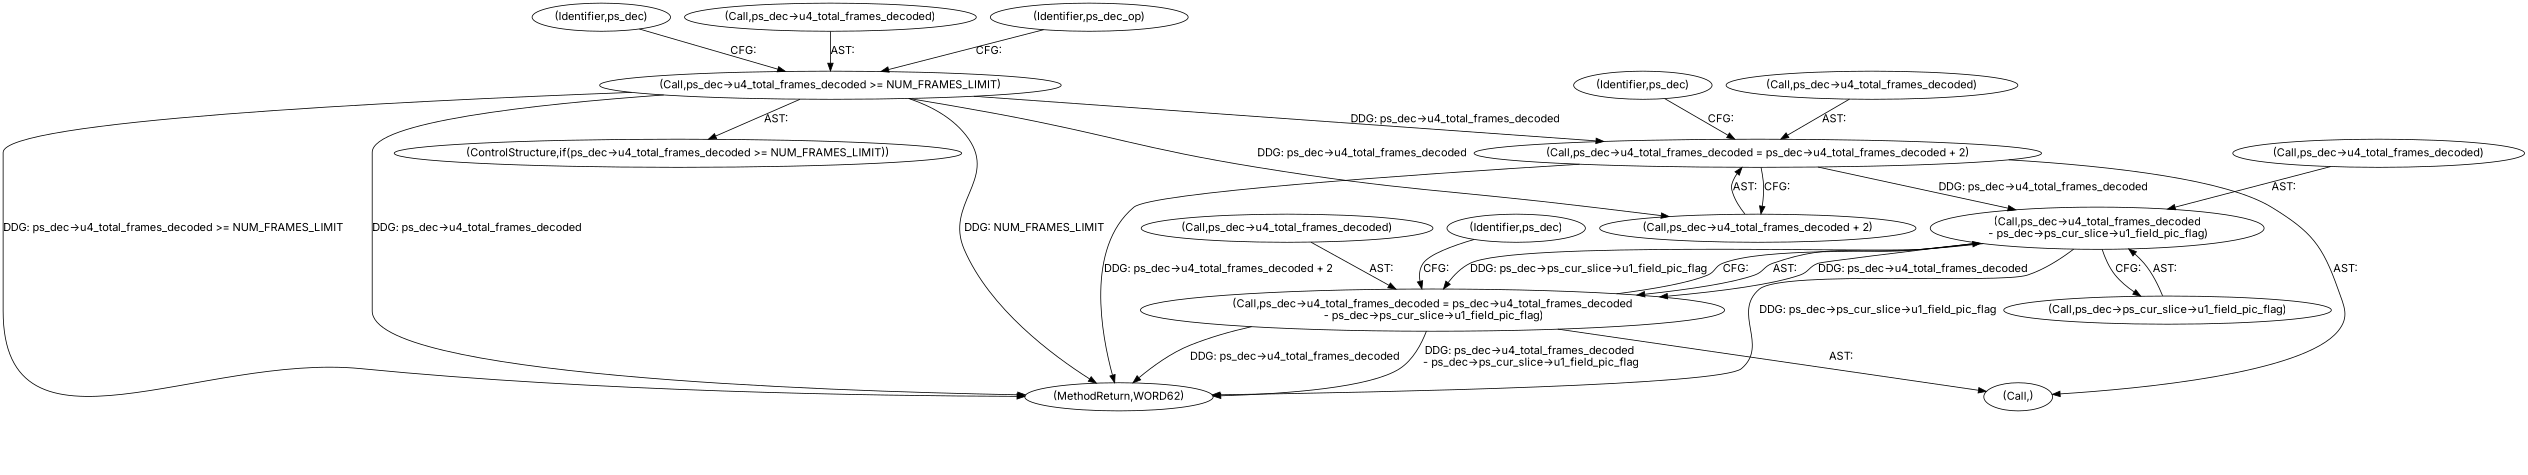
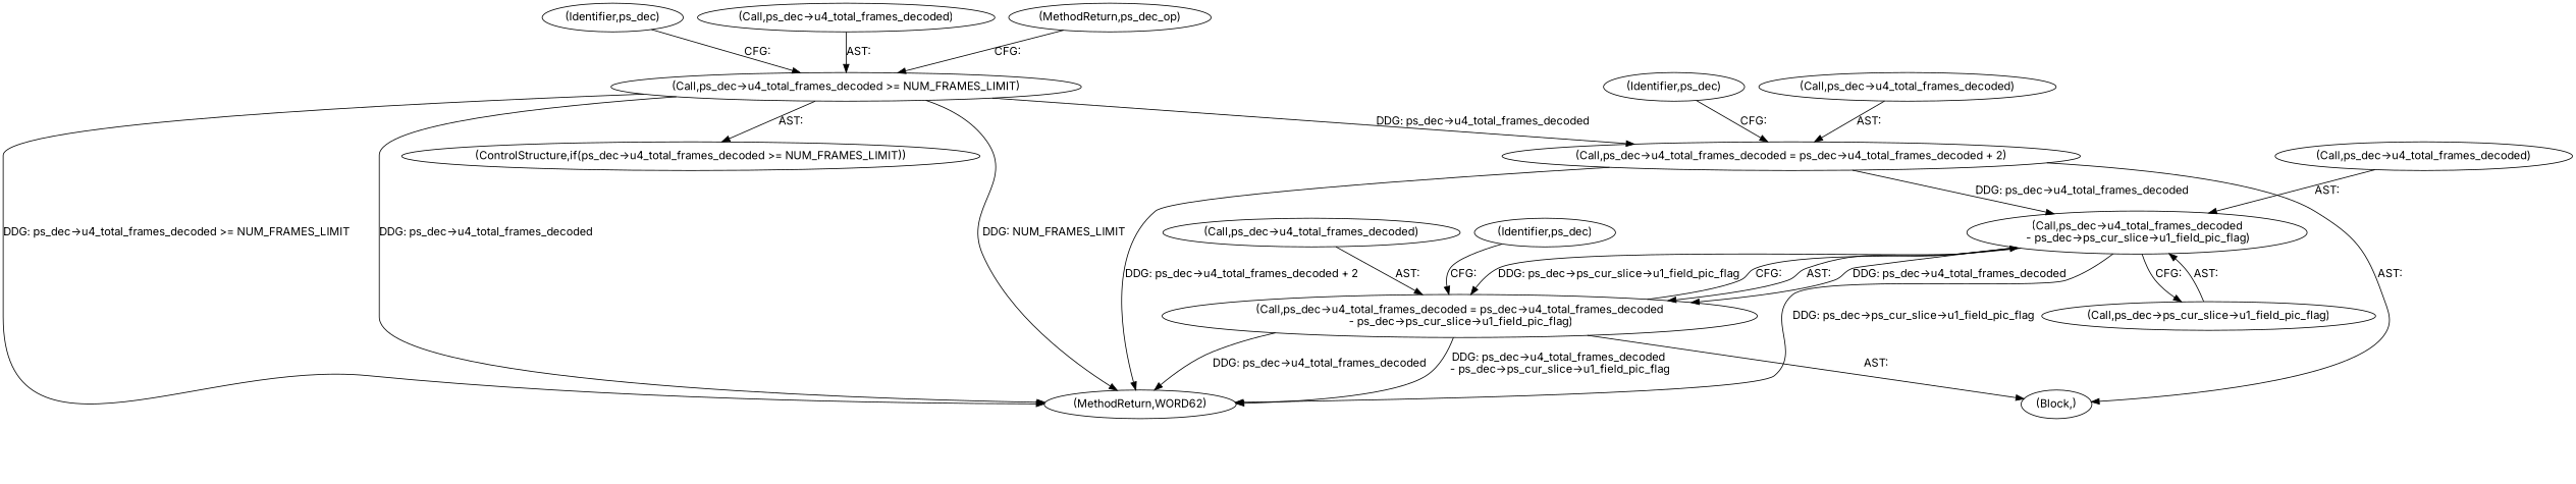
  digraph {
    fontname=Inter
    node [fontname=Inter]
    edge [fontname=Inter]
    n1 [label="(Call,ps_dec->u4_total_frames_decoded\n - ps_dec->ps_cur_slice->u1_field_pic_flag)"]
    n2 [label="(Call,ps_dec->u4_total_frames_decoded = ps_dec->u4_total_frames_decoded\n - ps_dec->ps_cur_slice->u1_field_pic_flag)"]
    n3 [label="(MethodReturn,WORD62)"]
    n4 [label="(Call,ps_dec->ps_cur_slice->u1_field_pic_flag)"]
-   n5 [label="(Call,)"]
+   n5 [label="(Block,)"]
    n6 [label="(Call,ps_dec->u4_total_frames_decoded = ps_dec->u4_total_frames_decoded + 2)"]
-   n7 [label="(Call,ps_dec->u4_total_frames_decoded + 2)"]
    n8 [label="(Call,ps_dec->u4_total_frames_decoded >= NUM_FRAMES_LIMIT)"]
    n9 [label="(ControlStructure,if(ps_dec->u4_total_frames_decoded >= NUM_FRAMES_LIMIT))"]
    n10 [label="(Call,ps_dec->u4_total_frames_decoded)"]
    n11 [label="(Identifier,ps_dec)"]
    n12 [label="(Identifier,ps_dec)"]
    n13 [label="(Call,ps_dec->u4_total_frames_decoded)"]
    n14 [label="(Identifier,ps_dec)"]
-   n15 [label="(Identifier,ps_dec_op)"]
+   n15 [label="(MethodReturn,ps_dec_op)"]
    n16 [label="(Call,ps_dec->u4_total_frames_decoded)"]
    n17 [label="(Call,ps_dec->u4_total_frames_decoded)"]
    n1 -> n2 [label="AST: "]
    n1 -> n2 [label="DDG: ps_dec->u4_total_frames_decoded"]
    n1 -> n2 [label="DDG: ps_dec->ps_cur_slice->u1_field_pic_flag"]
    n1 -> n3 [label="DDG: ps_dec->ps_cur_slice->u1_field_pic_flag"]
    n1 -> n4 [label="CFG: "]
    n2 -> n1 [label="CFG: "]
    n2 -> n3 [label="DDG: ps_dec->u4_total_frames_decoded"]
    n2 -> n3 [label="DDG: ps_dec->u4_total_frames_decoded\n - ps_dec->ps_cur_slice->u1_field_pic_flag"]
    n2 -> n5 [label="AST: "]
    n4 -> n1 [label="AST: "]
    n6 -> n1 [label="DDG: ps_dec->u4_total_frames_decoded"]
    n6 -> n3 [label="DDG: ps_dec->u4_total_frames_decoded + 2"]
    n6 -> n5 [label="AST: "]
-   n6 -> n7 [label="CFG: "]
-   n7 -> n6 [label="AST: "]
    n8 -> n3 [label="DDG: NUM_FRAMES_LIMIT"]
    n8 -> n3 [label="DDG: ps_dec->u4_total_frames_decoded >= NUM_FRAMES_LIMIT"]
    n8 -> n3 [label="DDG: ps_dec->u4_total_frames_decoded"]
    n8 -> n6 [label="DDG: ps_dec->u4_total_frames_decoded"]
-   n8 -> n7 [label="DDG: ps_dec->u4_total_frames_decoded"]
    n8 -> n9 [label="AST: "]
    n10 -> n2 [label="AST: "]
    n11 -> n6 [label="CFG: "]
    n12 -> n8 [label="CFG: "]
    n13 -> n8 [label="AST: "]
    n14 -> n2 [label="CFG: "]
    n15 -> n8 [label="CFG: "]
    n16 -> n1 [label="AST: "]
    n17 -> n6 [label="AST: "]
  }
